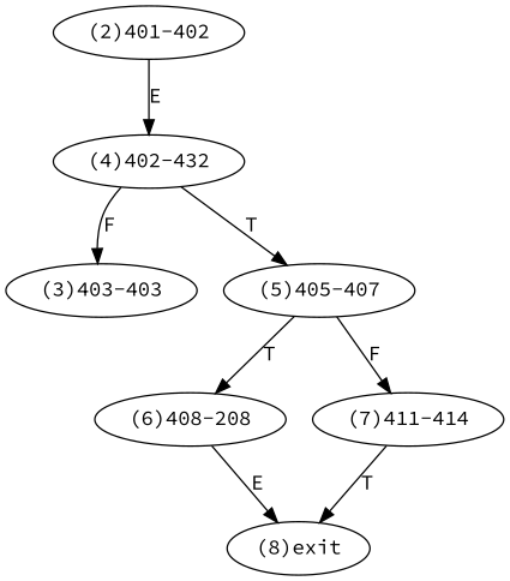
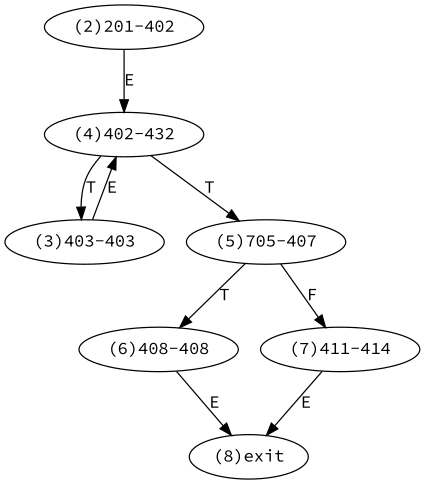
  digraph {
    fontname="Source Code Pro"
    node [fontname="Source Code Pro"]
    edge [fontname="Source Code Pro"]
-   n1 [label="(2)401-402"]
+   n1 [label="(2)201-402"]
    n2 [label="(4)402-432"]
    n3 [label="(3)403-403"]
-   n4 [label="(5)405-407"]
-   n5 [label="(6)408-208"]
+   n4 [label="(5)705-407"]
+   n5 [label="(6)408-408"]
    n6 [label="(7)411-414"]
    n7 [label="(8)exit"]
    n1 -> n2 [label=E]
-   n2 -> n3 [label=F]
+   n2 -> n3 [label=T]
    n2 -> n4 [label=T]
+   n3 -> n2 [label=E]
    n4 -> n5 [label=T]
    n4 -> n6 [label=F]
    n5 -> n7 [label=E]
-   n6 -> n7 [label=T]
+   n6 -> n7 [label=E]
  }
